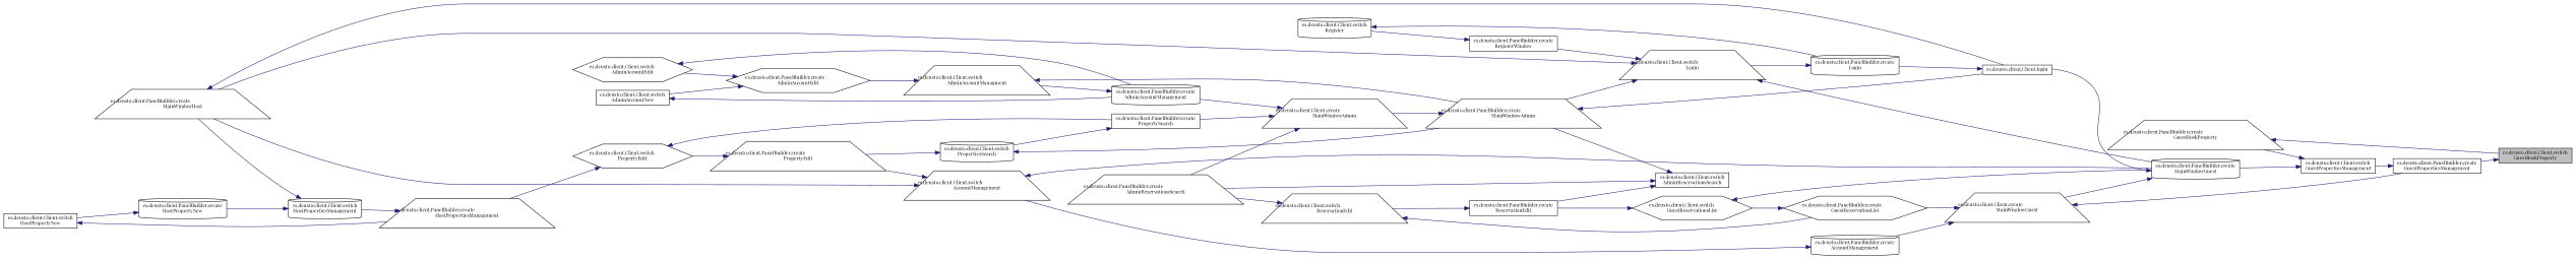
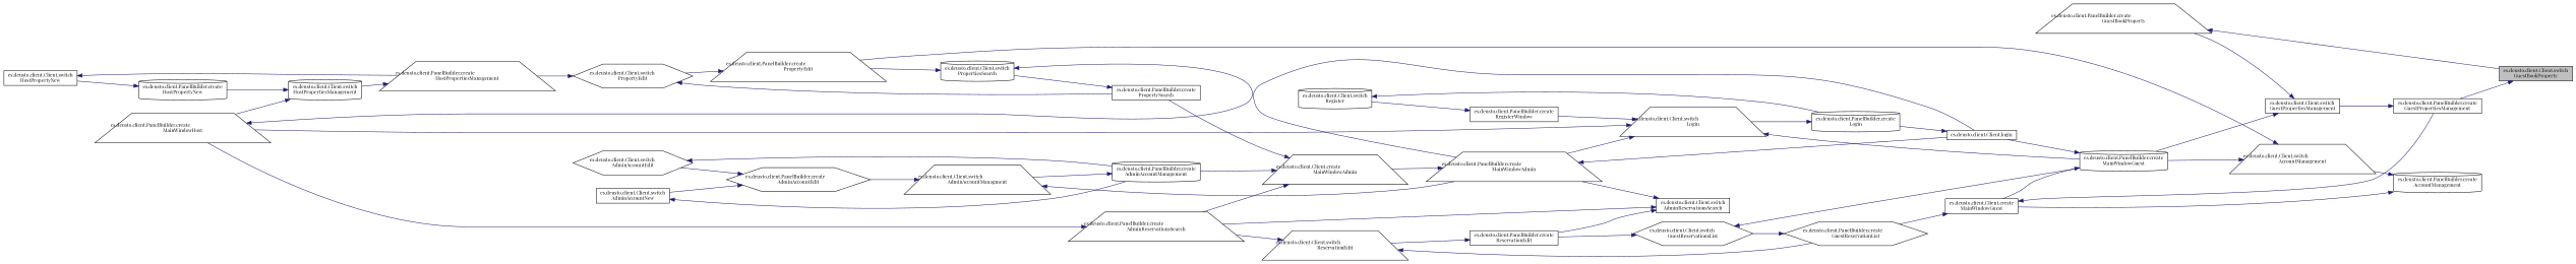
  digraph {
    fontname="Playfair Display"
    rankdir=RL
    node [color=black fillcolor=white fontname="Playfair Display" fontsize=10 shape=trapezium style=filled]
    edge [color=midnightblue dir=back fontname="Playfair Display" fontsize=10 labelfontname=Helvetica labelfontsize=10 style=solid]
    n1 [fillcolor=grey75 fontcolor=black height=0.2 label="es.deusto.client.Client.switch\lGuestBookProperty" shape=box width=0.4]
    n2 [height=0.2 label="es.deusto.client.PanelBuilder.create\lGuestPropertiesManagement" shape=box width=0.4]
    n3 [height=0.2 label="es.deusto.client.Client.switch\lGuestPropertiesManagement" shape=box width=0.4]
    n4 [height=0.2 label="es.deusto.client.PanelBuilder.create\lGuestBookProperty" width=0.4]
    n5 [height=0.2 label="es.deusto.client.PanelBuilder.create\lMainWindowGuest" shape=cylinder width=0.4]
    n6 [height=0.2 label="es.deusto.client.Client.login" shape=box width=0.4]
-   n7 [height=0.2 label="es.deusto.client.Client.create\lMainWindowGuest" width=0.4]
+   n7 [height=0.2 label="es.deusto.client.Client.create\lMainWindowGuest" shape=box width=0.4]
    n8 [height=0.2 label="es.deusto.client.PanelBuilder.create\lLogin" shape=cylinder width=0.4]
    n9 [height=0.2 label="es.deusto.client.PanelBuilder.create\lAccountManagement" shape=cylinder width=0.4]
    n10 [height=0.2 label="es.deusto.client.PanelBuilder.create\lGuestReservationList" shape=hexagon width=0.4]
    n11 [height=0.2 label="es.deusto.client.Client.switch\lLogin" width=0.4]
    n12 [height=0.2 label="es.deusto.client.PanelBuilder.create\lRegisterWindow" shape=box width=0.4]
    n13 [height=0.2 label="es.deusto.client.PanelBuilder.create\lMainWindowAdmin" width=0.4]
    n14 [height=0.2 label="es.deusto.client.PanelBuilder.create\lMainWindowHost" width=0.4]
    n15 [height=0.2 label="es.deusto.client.Client.switch\lRegister" shape=cylinder width=0.4]
    n16 [height=0.2 label="es.deusto.client.Client.create\lMainWindowAdmin" width=0.4]
    n17 [height=0.2 label="es.deusto.client.PanelBuilder.create\lPropertySearch" shape=box width=0.4]
    n18 [height=0.2 label="es.deusto.client.PanelBuilder.create\lAdminAccountManagement" shape=cylinder width=0.4]
    n19 [height=0.2 label="es.deusto.client.PanelBuilder.create\lAdminReservationsSearch" width=0.4]
    n20 [height=0.2 label="es.deusto.client.Client.switch\lPropertiesSearch" shape=cylinder width=0.4]
    n21 [height=0.2 label="es.deusto.client.Client.switch\lAdminAccountManagment" width=0.4]
    n22 [height=0.2 label="es.deusto.client.PanelBuilder.create\lPropertyEdit" width=0.4]
    n23 [height=0.2 label="es.deusto.client.Client.switch\lPropertyEdit" shape=hexagon width=0.4]
    n24 [height=0.2 label="es.deusto.client.PanelBuilder.create\lHostPropertiesManagement" width=0.4]
    n25 [height=0.2 label="es.deusto.client.Client.switch\lHostPropertiesManagement" shape=cylinder width=0.4]
    n26 [height=0.2 label="es.deusto.client.PanelBuilder.create\lHostPropertyNew" shape=cylinder width=0.4]
    n27 [height=0.2 label="es.deusto.client.Client.switch\lHostPropertyNew" shape=box width=0.4]
    n28 [height=0.2 label="es.deusto.client.Client.switch\lAccountManagement" width=0.4]
    n29 [height=0.2 label="es.deusto.client.PanelBuilder.create\lAdminAccountEdit" shape=hexagon width=0.4]
    n30 [height=0.2 label="es.deusto.client.Client.switch\lAdminAccountEdit" shape=hexagon width=0.4]
    n31 [height=0.2 label="es.deusto.client.Client.switch\lAdminAccountNew" shape=box width=0.4]
    n32 [height=0.2 label="es.deusto.client.Client.switch\lAdminReservationsSearch" shape=box width=0.4]
    n33 [height=0.2 label="es.deusto.client.PanelBuilder.create\lReservationEdit" shape=box width=0.4]
    n34 [height=0.2 label="es.deusto.client.Client.switch\lReservationEdit" width=0.4]
    n35 [height=0.2 label="es.deusto.client.Client.switch\lGuestReservationsList" shape=hexagon width=0.4]
    n1 -> n2
    n2 -> n3
    n3 -> n4
    n3 -> n5
    n4 -> n1
    n5 -> n6
    n5 -> n7
    n6 -> n8
    n7 -> n2
-   n7 -> n9
+   n9 -> n7
    n7 -> n10
    n8 -> n11
    n9 -> n28
    n10 -> n35
    n11 -> n5
    n11 -> n12
    n11 -> n13
    n11 -> n14
    n12 -> n15
    n13 -> n6
    n13 -> n16
    n14 -> n6
    n15 -> n8
    n16 -> n17
    n16 -> n18
    n16 -> n19
    n17 -> n20
    n18 -> n21
    n20 -> n13
    n20 -> n22
    n21 -> n13
    n21 -> n29
    n22 -> n23
    n23 -> n17
    n23 -> n24
    n24 -> n25
    n25 -> n14
    n25 -> n26
    n26 -> n27
    n27 -> n24
    n28 -> n5
-   n28 -> n14
+   n19 -> n14
    n28 -> n22
    n29 -> n30
    n29 -> n31
    n30 -> n18
    n31 -> n18
    n32 -> n13
    n32 -> n19
    n32 -> n33
    n33 -> n34
    n34 -> n10
    n34 -> n19
    n35 -> n5
    n35 -> n33
  }
